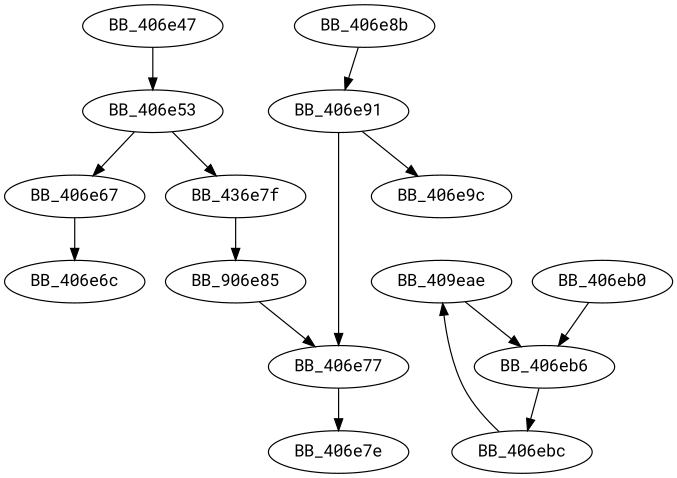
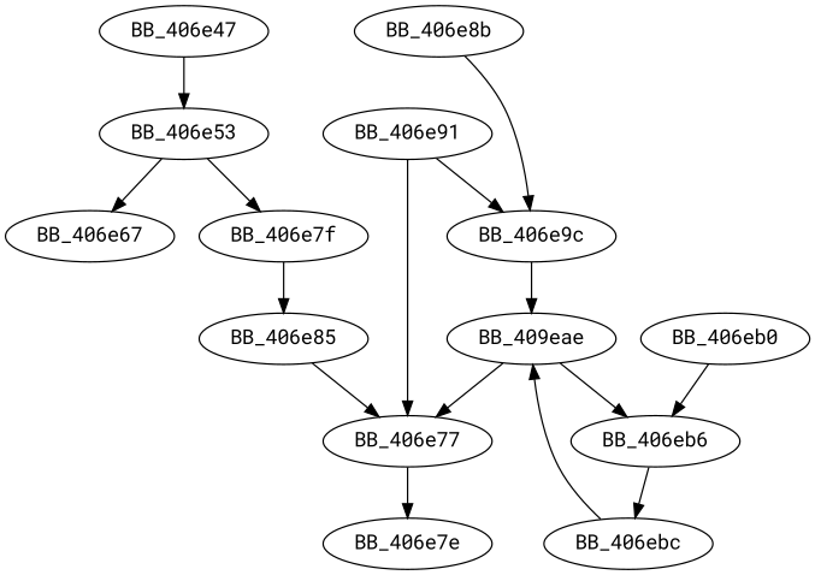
  digraph {
    fontname="Roboto Mono"
    node [fontname="Roboto Mono"]
    edge [fontname="Roboto Mono"]
    BB_406e47
    BB_406e53
    BB_406e67
-   BB_406e7f [label=BB_436e7f]
-   BB_406e6c
-   BB_406e85 [label=BB_906e85]
+   BB_406e7f
+   BB_406e85
    BB_406e77
    BB_406e8b
    BB_406e91
    BB_406e7e
    BB_406e9c
    n12 [label=BB_409eae]
    BB_406eb6
    BB_406ebc
    BB_406eb0
    BB_406e47 -> BB_406e53
    BB_406e53 -> BB_406e67
    BB_406e53 -> BB_406e7f
-   BB_406e67 -> BB_406e6c
    BB_406e7f -> BB_406e85
    BB_406e85 -> BB_406e77
    BB_406e77 -> BB_406e7e
-   BB_406e8b -> BB_406e91
+   BB_406e8b -> BB_406e9c
    BB_406e91 -> BB_406e77
    BB_406e91 -> BB_406e9c
+   BB_406e9c -> n12
+   n12 -> BB_406e77
    n12 -> BB_406eb6
    BB_406eb6 -> BB_406ebc
    BB_406ebc -> n12
    BB_406eb0 -> BB_406eb6
  }
